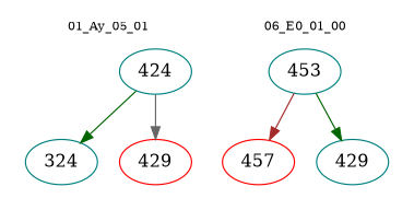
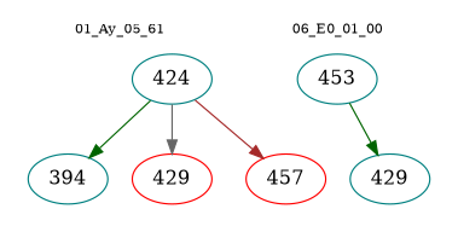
  digraph {
    node [color=teal]
    edge [color=darkgreen]
    n1 [label=424]
-   n2 [label=324]
+   n2 [label=394]
    n3 [color=red label=429]
    n4 [label=453]
    n5 [label=429]
    n6 [color=red label=457]
    subgraph cluster_1 {
      color=white
      fontsize=10
-     label="01_Ay_05_01"
+     label="01_Ay_05_61"
      n1
      n2
      n3
    }
    subgraph cluster_2 {
      color=white
      fontsize=10
      label="06_E0_01_00"
      n4
      n5
      n6
    }
    n1 -> n2
    n1 -> n3 [color=gray40]
    n4 -> n5
-   n4 -> n6 [color=brown]
+   n1 -> n6 [color=brown]
  }
